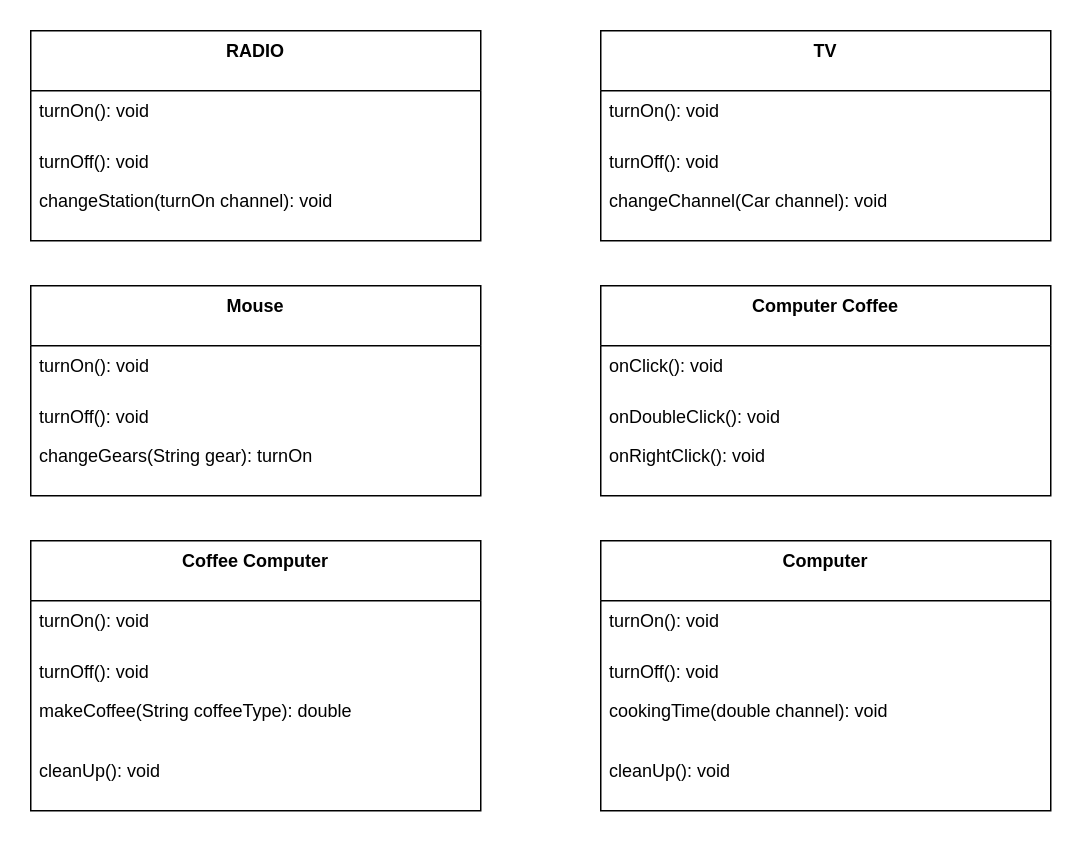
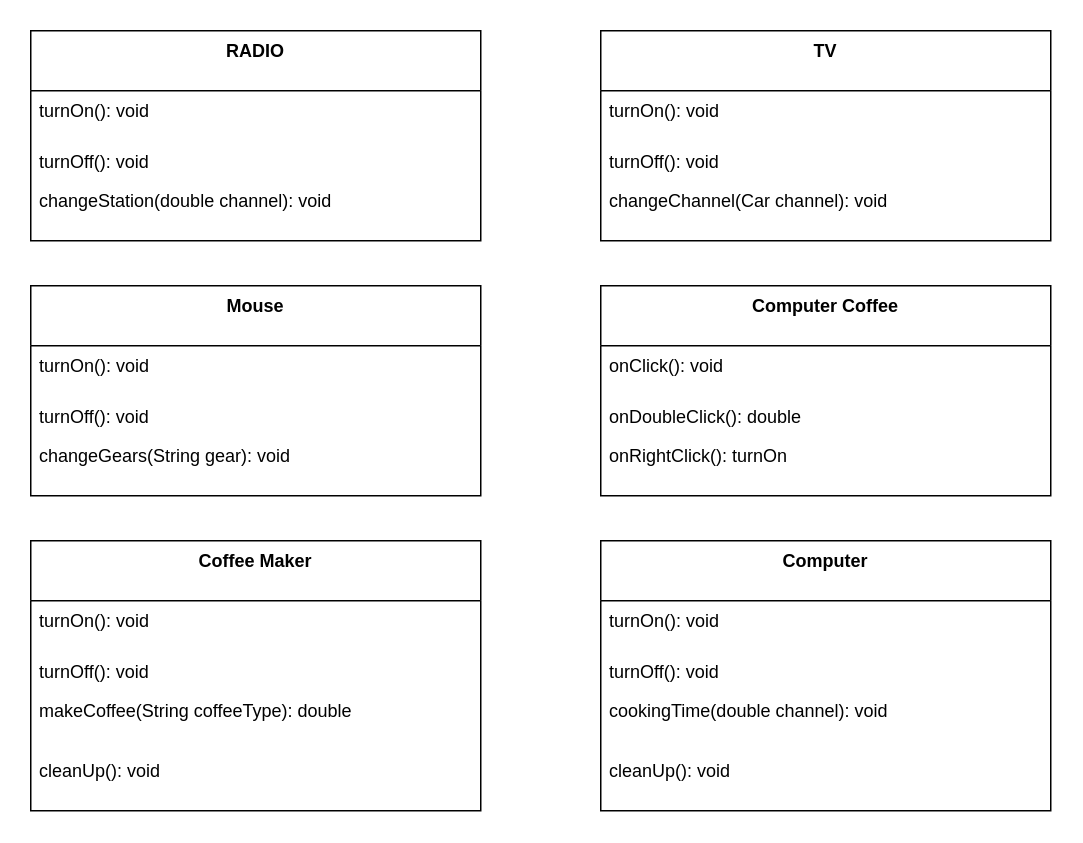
  <mxCell id="0" />
  <mxCell id="1" parent="0" />
  <mxCell id="2" value="RADIO" style="swimlane;fontStyle=1;align=center;verticalAlign=top;childLayout=stackLayout;horizontal=1;startSize=40;horizontalStack=0;resizeParent=1;resizeParentMax=0;resizeLast=0;collapsible=1;marginBottom=0;" parent="1" vertex="1"><mxGeometry x="20" y="20" width="300" height="140" as="geometry" /></mxCell>
  <mxCell id="3" value="turnOn(): void" style="text;strokeColor=none;fillColor=none;align=left;verticalAlign=top;spacingLeft=4;spacingRight=4;overflow=hidden;rotatable=0;points=[[0,0.5],[1,0.5]];portConstraint=eastwest;" parent="2" vertex="1"><mxGeometry y="40" width="300" height="34" as="geometry" /></mxCell>
  <mxCell id="4" value="turnOff(): void" style="text;strokeColor=none;fillColor=none;align=left;verticalAlign=top;spacingLeft=4;spacingRight=4;overflow=hidden;rotatable=0;points=[[0,0.5],[1,0.5]];portConstraint=eastwest;" parent="2" vertex="1"><mxGeometry y="74" width="300" height="26" as="geometry" /></mxCell>
- <mxCell id="5" value="changeStation(turnOn channel): void" style="text;strokeColor=none;fillColor=none;align=left;verticalAlign=top;spacingLeft=4;spacingRight=4;overflow=hidden;rotatable=0;points=[[0,0.5],[1,0.5]];portConstraint=eastwest;" parent="2" vertex="1"><mxGeometry y="100" width="300" height="40" as="geometry" /></mxCell>
+ <mxCell id="5" value="changeStation(double channel): void" style="text;strokeColor=none;fillColor=none;align=left;verticalAlign=top;spacingLeft=4;spacingRight=4;overflow=hidden;rotatable=0;points=[[0,0.5],[1,0.5]];portConstraint=eastwest;" parent="2" vertex="1"><mxGeometry y="100" width="300" height="40" as="geometry" /></mxCell>
  <mxCell id="6" value="TV" style="swimlane;fontStyle=1;align=center;verticalAlign=top;childLayout=stackLayout;horizontal=1;startSize=40;horizontalStack=0;resizeParent=1;resizeParentMax=0;resizeLast=0;collapsible=1;marginBottom=0;" parent="1" vertex="1"><mxGeometry x="400" y="20" width="300" height="140" as="geometry" /></mxCell>
  <mxCell id="7" value="turnOn(): void" style="text;strokeColor=none;fillColor=none;align=left;verticalAlign=top;spacingLeft=4;spacingRight=4;overflow=hidden;rotatable=0;points=[[0,0.5],[1,0.5]];portConstraint=eastwest;" parent="6" vertex="1"><mxGeometry y="40" width="300" height="34" as="geometry" /></mxCell>
  <mxCell id="8" value="turnOff(): void" style="text;strokeColor=none;fillColor=none;align=left;verticalAlign=top;spacingLeft=4;spacingRight=4;overflow=hidden;rotatable=0;points=[[0,0.5],[1,0.5]];portConstraint=eastwest;" parent="6" vertex="1"><mxGeometry y="74" width="300" height="26" as="geometry" /></mxCell>
  <mxCell id="9" value="changeChannel(Car channel): void" style="text;strokeColor=none;fillColor=none;align=left;verticalAlign=top;spacingLeft=4;spacingRight=4;overflow=hidden;rotatable=0;points=[[0,0.5],[1,0.5]];portConstraint=eastwest;" parent="6" vertex="1"><mxGeometry y="100" width="300" height="40" as="geometry" /></mxCell>
  <mxCell id="10" value="Mouse" style="swimlane;fontStyle=1;align=center;verticalAlign=top;childLayout=stackLayout;horizontal=1;startSize=40;horizontalStack=0;resizeParent=1;resizeParentMax=0;resizeLast=0;collapsible=1;marginBottom=0;" parent="1" vertex="1"><mxGeometry x="20" y="190" width="300" height="140" as="geometry" /></mxCell>
  <mxCell id="11" value="turnOn(): void" style="text;strokeColor=none;fillColor=none;align=left;verticalAlign=top;spacingLeft=4;spacingRight=4;overflow=hidden;rotatable=0;points=[[0,0.5],[1,0.5]];portConstraint=eastwest;" parent="10" vertex="1"><mxGeometry y="40" width="300" height="34" as="geometry" /></mxCell>
  <mxCell id="12" value="turnOff(): void" style="text;strokeColor=none;fillColor=none;align=left;verticalAlign=top;spacingLeft=4;spacingRight=4;overflow=hidden;rotatable=0;points=[[0,0.5],[1,0.5]];portConstraint=eastwest;" parent="10" vertex="1"><mxGeometry y="74" width="300" height="26" as="geometry" /></mxCell>
- <mxCell id="13" value="changeGears(String gear): turnOn" style="text;strokeColor=none;fillColor=none;align=left;verticalAlign=top;spacingLeft=4;spacingRight=4;overflow=hidden;rotatable=0;points=[[0,0.5],[1,0.5]];portConstraint=eastwest;" parent="10" vertex="1"><mxGeometry y="100" width="300" height="40" as="geometry" /></mxCell>
+ <mxCell id="13" value="changeGears(String gear): void" style="text;strokeColor=none;fillColor=none;align=left;verticalAlign=top;spacingLeft=4;spacingRight=4;overflow=hidden;rotatable=0;points=[[0,0.5],[1,0.5]];portConstraint=eastwest;" parent="10" vertex="1"><mxGeometry y="100" width="300" height="40" as="geometry" /></mxCell>
  <mxCell id="14" value="Computer Coffee" style="swimlane;fontStyle=1;align=center;verticalAlign=top;childLayout=stackLayout;horizontal=1;startSize=40;horizontalStack=0;resizeParent=1;resizeParentMax=0;resizeLast=0;collapsible=1;marginBottom=0;" parent="1" vertex="1"><mxGeometry x="400" y="190" width="300" height="140" as="geometry" /></mxCell>
  <mxCell id="15" value="onClick(): void" style="text;strokeColor=none;fillColor=none;align=left;verticalAlign=top;spacingLeft=4;spacingRight=4;overflow=hidden;rotatable=0;points=[[0,0.5],[1,0.5]];portConstraint=eastwest;" parent="14" vertex="1"><mxGeometry y="40" width="300" height="34" as="geometry" /></mxCell>
- <mxCell id="16" value="onDoubleClick(): void" style="text;strokeColor=none;fillColor=none;align=left;verticalAlign=top;spacingLeft=4;spacingRight=4;overflow=hidden;rotatable=0;points=[[0,0.5],[1,0.5]];portConstraint=eastwest;" parent="14" vertex="1"><mxGeometry y="74" width="300" height="26" as="geometry" /></mxCell>
- <mxCell id="17" value="onRightClick(): void" style="text;strokeColor=none;fillColor=none;align=left;verticalAlign=top;spacingLeft=4;spacingRight=4;overflow=hidden;rotatable=0;points=[[0,0.5],[1,0.5]];portConstraint=eastwest;" parent="14" vertex="1"><mxGeometry y="100" width="300" height="40" as="geometry" /></mxCell>
- <mxCell id="18" value="Coffee Computer" style="swimlane;fontStyle=1;align=center;verticalAlign=top;childLayout=stackLayout;horizontal=1;startSize=40;horizontalStack=0;resizeParent=1;resizeParentMax=0;resizeLast=0;collapsible=1;marginBottom=0;" parent="1" vertex="1"><mxGeometry x="20" y="360" width="300" height="180" as="geometry" /></mxCell>
+ <mxCell id="16" value="onDoubleClick(): double" style="text;strokeColor=none;fillColor=none;align=left;verticalAlign=top;spacingLeft=4;spacingRight=4;overflow=hidden;rotatable=0;points=[[0,0.5],[1,0.5]];portConstraint=eastwest;" parent="14" vertex="1"><mxGeometry y="74" width="300" height="26" as="geometry" /></mxCell>
+ <mxCell id="17" value="onRightClick(): turnOn" style="text;strokeColor=none;fillColor=none;align=left;verticalAlign=top;spacingLeft=4;spacingRight=4;overflow=hidden;rotatable=0;points=[[0,0.5],[1,0.5]];portConstraint=eastwest;" parent="14" vertex="1"><mxGeometry y="100" width="300" height="40" as="geometry" /></mxCell>
+ <mxCell id="18" value="Coffee Maker" style="swimlane;fontStyle=1;align=center;verticalAlign=top;childLayout=stackLayout;horizontal=1;startSize=40;horizontalStack=0;resizeParent=1;resizeParentMax=0;resizeLast=0;collapsible=1;marginBottom=0;" parent="1" vertex="1"><mxGeometry x="20" y="360" width="300" height="180" as="geometry" /></mxCell>
  <mxCell id="19" value="turnOn(): void" style="text;strokeColor=none;fillColor=none;align=left;verticalAlign=top;spacingLeft=4;spacingRight=4;overflow=hidden;rotatable=0;points=[[0,0.5],[1,0.5]];portConstraint=eastwest;" parent="18" vertex="1"><mxGeometry y="40" width="300" height="34" as="geometry" /></mxCell>
  <mxCell id="20" value="turnOff(): void" style="text;strokeColor=none;fillColor=none;align=left;verticalAlign=top;spacingLeft=4;spacingRight=4;overflow=hidden;rotatable=0;points=[[0,0.5],[1,0.5]];portConstraint=eastwest;" parent="18" vertex="1"><mxGeometry y="74" width="300" height="26" as="geometry" /></mxCell>
  <mxCell id="21" value="makeCoffee(String coffeeType): double" style="text;strokeColor=none;fillColor=none;align=left;verticalAlign=top;spacingLeft=4;spacingRight=4;overflow=hidden;rotatable=0;points=[[0,0.5],[1,0.5]];portConstraint=eastwest;" parent="18" vertex="1"><mxGeometry y="100" width="300" height="40" as="geometry" /></mxCell>
  <mxCell id="22" value="cleanUp(): void" style="text;strokeColor=none;fillColor=none;align=left;verticalAlign=top;spacingLeft=4;spacingRight=4;overflow=hidden;rotatable=0;points=[[0,0.5],[1,0.5]];portConstraint=eastwest;" parent="18" vertex="1"><mxGeometry y="140" width="300" height="40" as="geometry" /></mxCell>
  <mxCell id="23" value="Computer" style="swimlane;fontStyle=1;align=center;verticalAlign=top;childLayout=stackLayout;horizontal=1;startSize=40;horizontalStack=0;resizeParent=1;resizeParentMax=0;resizeLast=0;collapsible=1;marginBottom=0;" parent="1" vertex="1"><mxGeometry x="400" y="360" width="300" height="180" as="geometry"><mxRectangle x="400" y="360" width="90" height="40" as="alternateBounds" /></mxGeometry></mxCell>
  <mxCell id="24" value="turnOn(): void" style="text;strokeColor=none;fillColor=none;align=left;verticalAlign=top;spacingLeft=4;spacingRight=4;overflow=hidden;rotatable=0;points=[[0,0.5],[1,0.5]];portConstraint=eastwest;" parent="23" vertex="1"><mxGeometry y="40" width="300" height="34" as="geometry" /></mxCell>
  <mxCell id="25" value="turnOff(): void" style="text;strokeColor=none;fillColor=none;align=left;verticalAlign=top;spacingLeft=4;spacingRight=4;overflow=hidden;rotatable=0;points=[[0,0.5],[1,0.5]];portConstraint=eastwest;" parent="23" vertex="1"><mxGeometry y="74" width="300" height="26" as="geometry" /></mxCell>
  <mxCell id="26" value="cookingTime(double channel): void" style="text;strokeColor=none;fillColor=none;align=left;verticalAlign=top;spacingLeft=4;spacingRight=4;overflow=hidden;rotatable=0;points=[[0,0.5],[1,0.5]];portConstraint=eastwest;" parent="23" vertex="1"><mxGeometry y="100" width="300" height="40" as="geometry" /></mxCell>
  <mxCell id="27" value="cleanUp(): void" style="text;strokeColor=none;fillColor=none;align=left;verticalAlign=top;spacingLeft=4;spacingRight=4;overflow=hidden;rotatable=0;points=[[0,0.5],[1,0.5]];portConstraint=eastwest;" parent="23" vertex="1"><mxGeometry y="140" width="300" height="40" as="geometry" /></mxCell>
